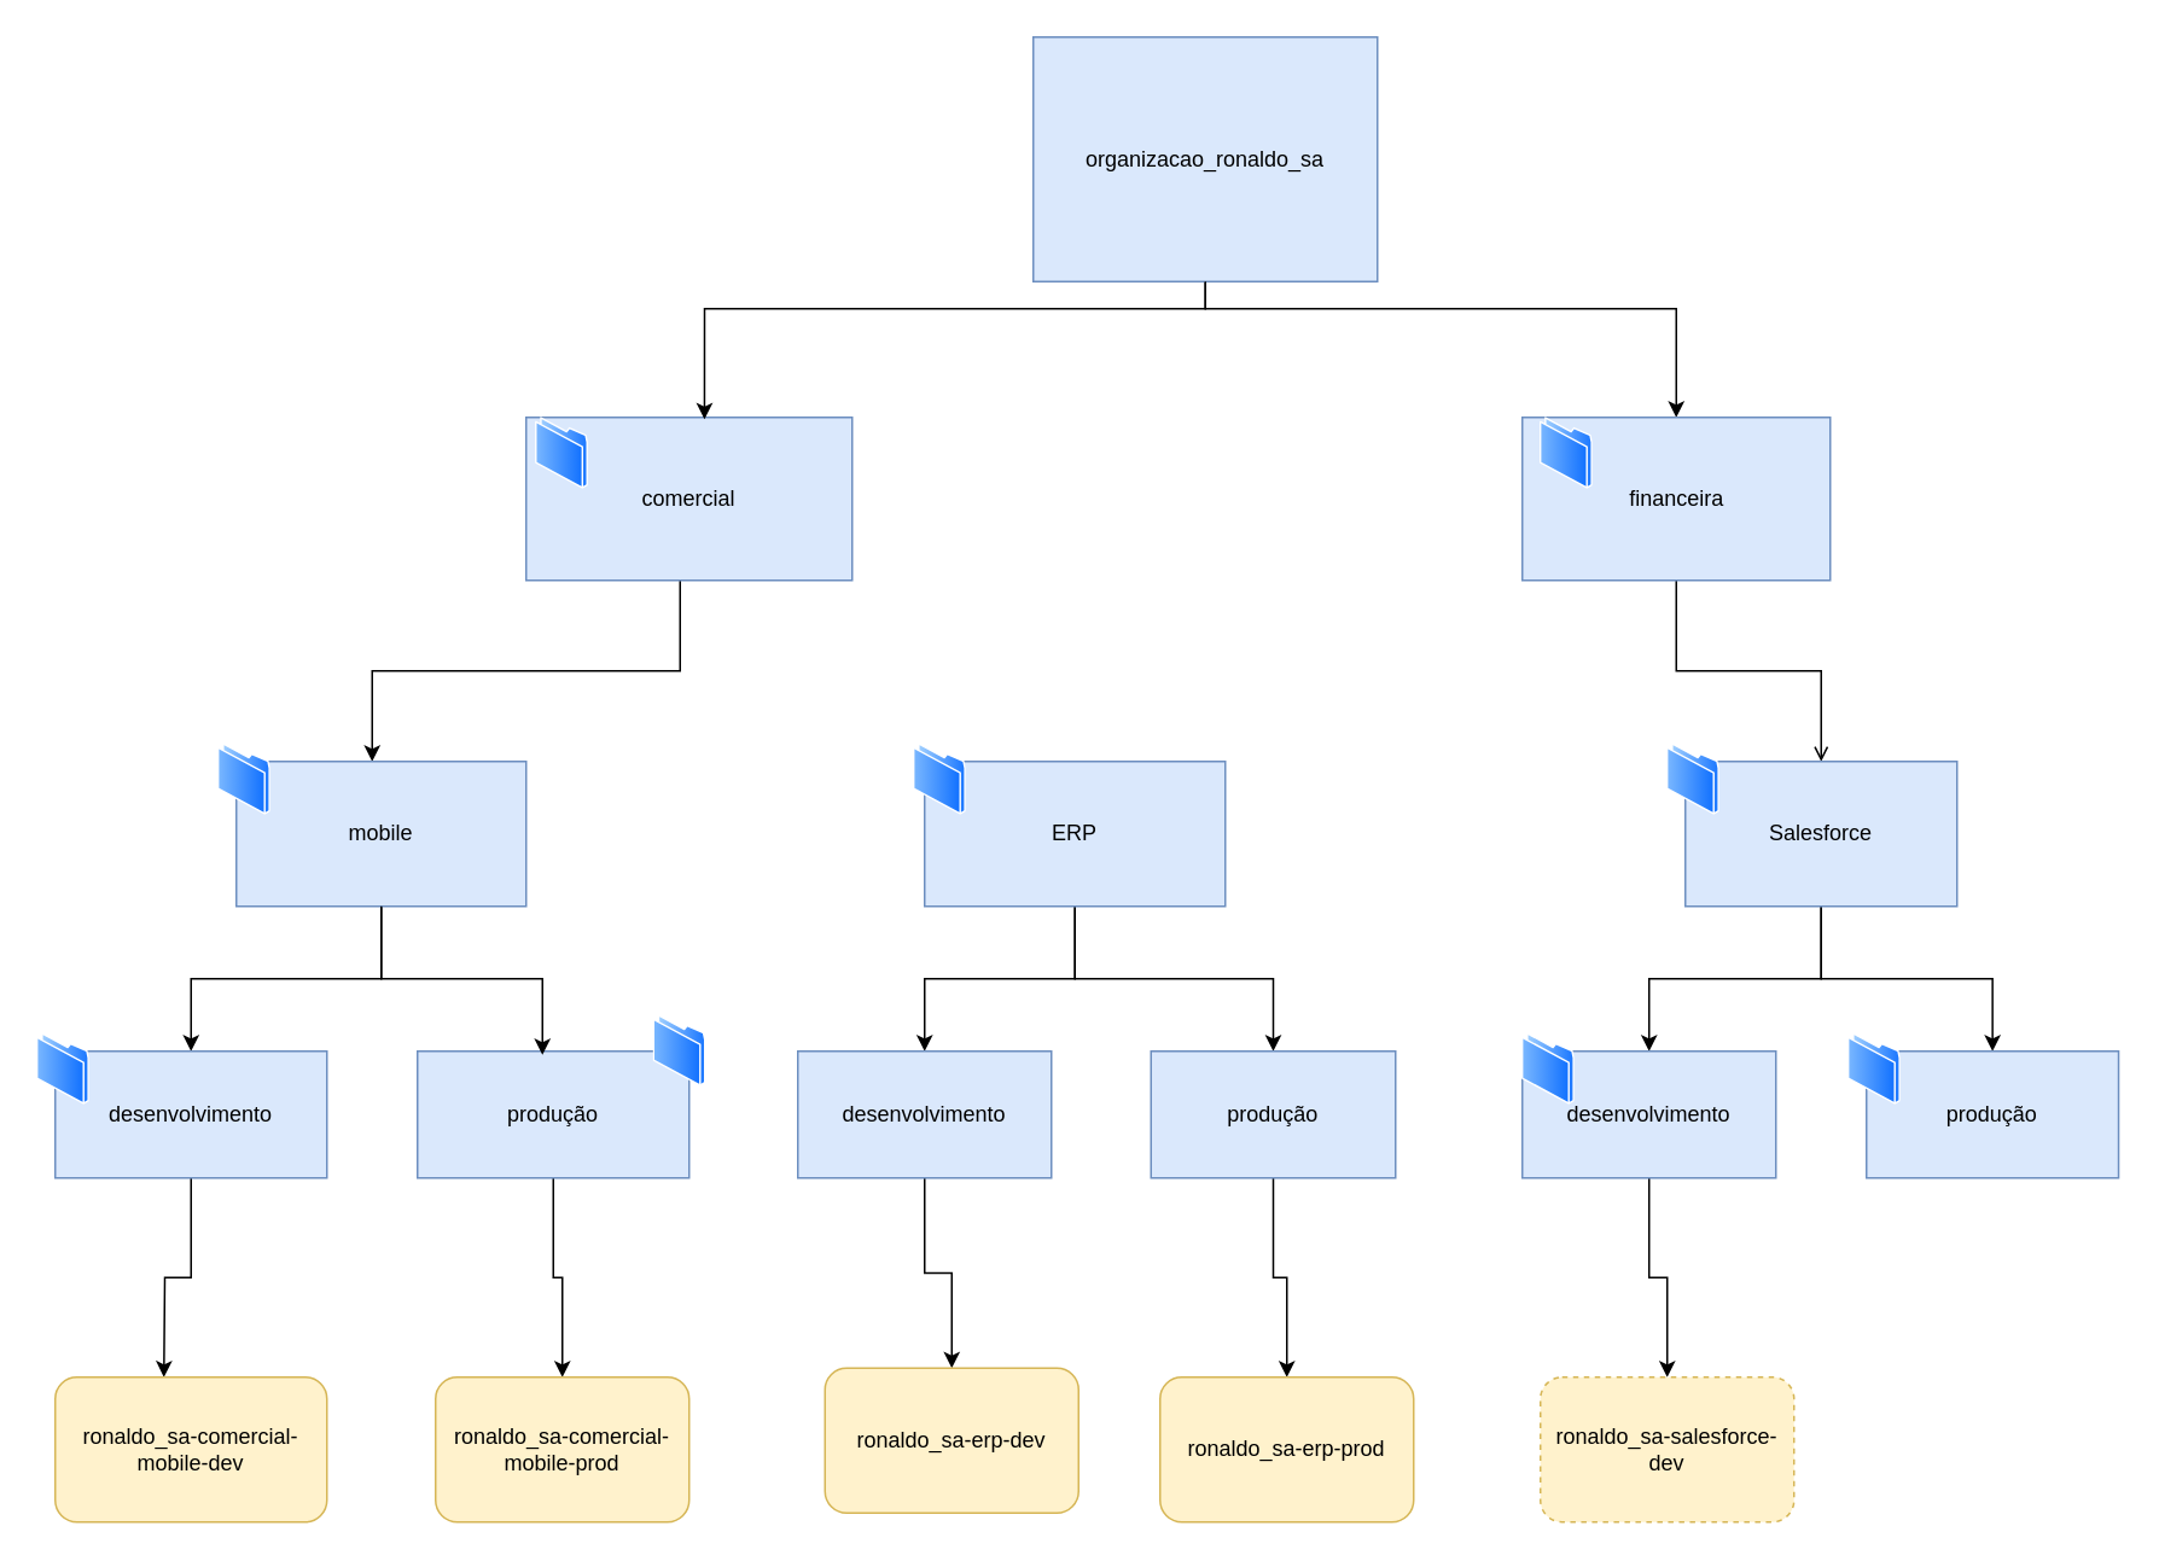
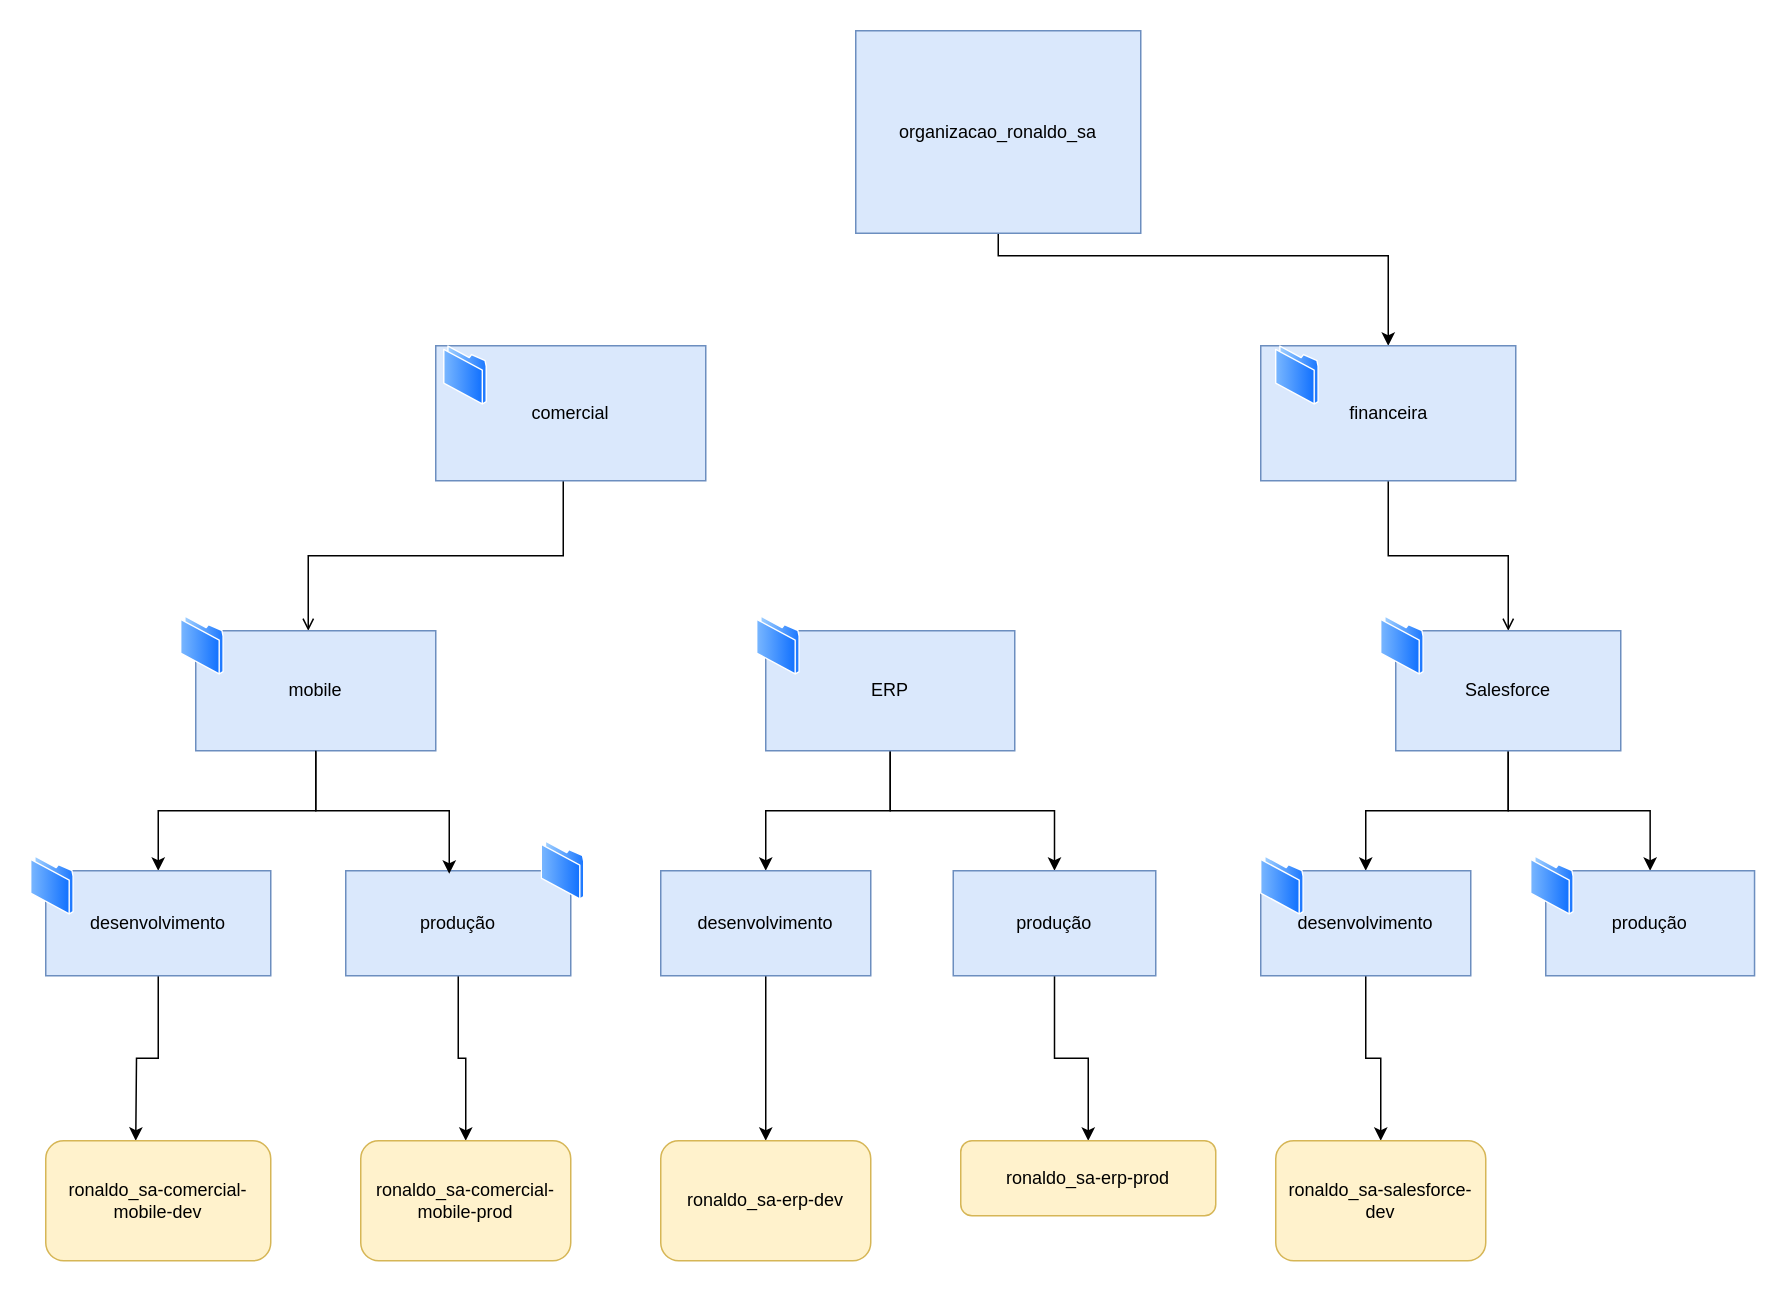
  <mxCell id="0" />
  <mxCell id="1" parent="0" />
  <mxCell id="2" style="edgeStyle=orthogonalEdgeStyle;rounded=0;orthogonalLoop=1;jettySize=auto;html=1;" parent="1" source="3" target="7" edge="1"><mxGeometry relative="1" as="geometry"><Array as="points"><mxPoint x="665" y="170" /><mxPoint x="925" y="170" /></Array></mxGeometry></mxCell>
  <mxCell id="3" value="&lt;font style=&quot;vertical-align: inherit;&quot;&gt;&lt;font style=&quot;vertical-align: inherit;&quot;&gt;organizacao_ronaldo_sa&lt;/font&gt;&lt;/font&gt;" style="rounded=0;whiteSpace=wrap;html=1;fillColor=#dae8fc;strokeColor=#6c8ebf;" parent="1" vertex="1"><mxGeometry x="570" y="20" width="190" height="135" as="geometry" /></mxCell>
- <mxCell id="4" style="edgeStyle=orthogonalEdgeStyle;rounded=0;orthogonalLoop=1;jettySize=auto;html=1;" parent="1" source="5" target="11" edge="1"><mxGeometry relative="1" as="geometry"><Array as="points"><mxPoint x="375" y="370" /><mxPoint x="205" y="370" /></Array></mxGeometry></mxCell>
+ <mxCell id="4" style="edgeStyle=orthogonalEdgeStyle;rounded=0;orthogonalLoop=1;jettySize=auto;html=1;endArrow=open;" parent="1" source="5" target="11" edge="1"><mxGeometry relative="1" as="geometry"><Array as="points"><mxPoint x="375" y="370" /><mxPoint x="205" y="370" /></Array></mxGeometry></mxCell>
  <mxCell id="5" value="&lt;font style=&quot;vertical-align: inherit;&quot;&gt;&lt;font style=&quot;vertical-align: inherit;&quot;&gt;comercial&lt;/font&gt;&lt;/font&gt;" style="rounded=0;whiteSpace=wrap;html=1;fillColor=#dae8fc;strokeColor=#6c8ebf;" parent="1" vertex="1"><mxGeometry x="290" y="230" width="180" height="90" as="geometry" /></mxCell>
  <mxCell id="6" style="edgeStyle=orthogonalEdgeStyle;rounded=0;orthogonalLoop=1;jettySize=auto;html=1;entryX=0.5;entryY=0;entryDx=0;entryDy=0;endArrow=open;" parent="1" source="7" target="34" edge="1"><mxGeometry relative="1" as="geometry" /></mxCell>
  <mxCell id="7" value="financeira" style="rounded=0;html=1;fillColor=#dae8fc;strokeColor=#6c8ebf;" parent="1" vertex="1"><mxGeometry x="840" y="230" width="170" height="90" as="geometry" /></mxCell>
- <mxCell id="8" style="edgeStyle=orthogonalEdgeStyle;rounded=0;orthogonalLoop=1;jettySize=auto;html=1;entryX=0.547;entryY=0.011;entryDx=0;entryDy=0;entryPerimeter=0;" parent="1" source="3" target="5" edge="1"><mxGeometry relative="1" as="geometry"><mxPoint x="510" y="130" as="sourcePoint" /><Array as="points"><mxPoint x="530" y="170" /><mxPoint x="383" y="170" /></Array></mxGeometry></mxCell>
  <mxCell id="9" value="" style="image;aspect=fixed;perimeter=ellipsePerimeter;html=1;align=center;shadow=0;dashed=0;spacingTop=3;image=img/lib/active_directory/folder.svg;" parent="1" vertex="1"><mxGeometry x="295.4" y="230" width="29.2" height="40" as="geometry" /></mxCell>
  <mxCell id="10" value="" style="edgeStyle=orthogonalEdgeStyle;rounded=0;orthogonalLoop=1;jettySize=auto;html=1;" parent="1" source="11" target="16" edge="1"><mxGeometry relative="1" as="geometry" /></mxCell>
  <mxCell id="11" value="mobile" style="rounded=0;whiteSpace=wrap;html=1;fillColor=#dae8fc;strokeColor=#6c8ebf;" parent="1" vertex="1"><mxGeometry x="130" y="420" width="160" height="80" as="geometry" /></mxCell>
  <mxCell id="12" style="edgeStyle=orthogonalEdgeStyle;rounded=0;orthogonalLoop=1;jettySize=auto;html=1;entryX=0.5;entryY=0;entryDx=0;entryDy=0;" parent="1" source="14" target="20" edge="1"><mxGeometry relative="1" as="geometry" /></mxCell>
  <mxCell id="13" style="edgeStyle=orthogonalEdgeStyle;rounded=0;orthogonalLoop=1;jettySize=auto;html=1;entryX=0.5;entryY=0;entryDx=0;entryDy=0;" parent="1" source="14" target="22" edge="1"><mxGeometry relative="1" as="geometry" /></mxCell>
  <mxCell id="14" value="ERP" style="rounded=0;whiteSpace=wrap;html=1;fillColor=#dae8fc;strokeColor=#6c8ebf;" parent="1" vertex="1"><mxGeometry x="510" y="420" width="166" height="80" as="geometry" /></mxCell>
  <mxCell id="15" style="edgeStyle=orthogonalEdgeStyle;rounded=0;orthogonalLoop=1;jettySize=auto;html=1;entryX=0.5;entryY=0;entryDx=0;entryDy=0;" parent="1" source="16" edge="1"><mxGeometry relative="1" as="geometry"><mxPoint x="90" y="760" as="targetPoint" /></mxGeometry></mxCell>
  <mxCell id="16" value="desenvolvimento" style="rounded=0;whiteSpace=wrap;html=1;fillColor=#dae8fc;strokeColor=#6c8ebf;" parent="1" vertex="1"><mxGeometry x="30" y="580" width="150" height="70" as="geometry" /></mxCell>
  <mxCell id="17" style="edgeStyle=orthogonalEdgeStyle;rounded=0;orthogonalLoop=1;jettySize=auto;html=1;entryX=0.5;entryY=0;entryDx=0;entryDy=0;" parent="1" source="18" target="25" edge="1"><mxGeometry relative="1" as="geometry" /></mxCell>
  <mxCell id="18" value="produção" style="rounded=0;whiteSpace=wrap;html=1;fillColor=#dae8fc;strokeColor=#6c8ebf;" parent="1" vertex="1"><mxGeometry x="230" y="580" width="150" height="70" as="geometry" /></mxCell>
  <mxCell id="19" style="edgeStyle=orthogonalEdgeStyle;rounded=0;orthogonalLoop=1;jettySize=auto;html=1;entryX=0.5;entryY=0;entryDx=0;entryDy=0;" parent="1" source="20" target="26" edge="1"><mxGeometry relative="1" as="geometry" /></mxCell>
  <mxCell id="20" value="desenvolvimento" style="rounded=0;whiteSpace=wrap;html=1;fillColor=#dae8fc;strokeColor=#6c8ebf;" parent="1" vertex="1"><mxGeometry x="440" y="580" width="140" height="70" as="geometry" /></mxCell>
  <mxCell id="21" style="edgeStyle=orthogonalEdgeStyle;rounded=0;orthogonalLoop=1;jettySize=auto;html=1;entryX=0.5;entryY=0;entryDx=0;entryDy=0;" parent="1" source="22" target="27" edge="1"><mxGeometry relative="1" as="geometry" /></mxCell>
  <mxCell id="22" value="produção" style="rounded=0;whiteSpace=wrap;html=1;fillColor=#dae8fc;strokeColor=#6c8ebf;" parent="1" vertex="1"><mxGeometry x="635" y="580" width="135" height="70" as="geometry" /></mxCell>
  <mxCell id="23" style="edgeStyle=orthogonalEdgeStyle;rounded=0;orthogonalLoop=1;jettySize=auto;html=1;entryX=0.46;entryY=0.029;entryDx=0;entryDy=0;entryPerimeter=0;" parent="1" source="11" target="18" edge="1"><mxGeometry relative="1" as="geometry" /></mxCell>
  <mxCell id="24" value="ronaldo_sa-comercial-mobile-dev" style="rounded=1;whiteSpace=wrap;html=1;fillColor=#fff2cc;strokeColor=#d6b656;" parent="1" vertex="1"><mxGeometry x="30" y="760" width="150" height="80" as="geometry" /></mxCell>
  <mxCell id="25" value="&lt;font style=&quot;vertical-align: inherit;&quot;&gt;&lt;font style=&quot;vertical-align: inherit;&quot;&gt;ronaldo_sa-comercial-mobile-prod&lt;/font&gt;&lt;/font&gt;" style="rounded=1;whiteSpace=wrap;html=1;fillColor=#fff2cc;strokeColor=#d6b656;" parent="1" vertex="1"><mxGeometry x="240" y="760" width="140" height="80" as="geometry" /></mxCell>
- <mxCell id="26" value="&lt;font style=&quot;vertical-align: inherit;&quot;&gt;&lt;font style=&quot;vertical-align: inherit;&quot;&gt;ronaldo_sa-erp-dev&lt;/font&gt;&lt;/font&gt;" style="rounded=1;whiteSpace=wrap;html=1;fillColor=#fff2cc;strokeColor=#d6b656;" parent="1" vertex="1"><mxGeometry x="455" y="755" width="140" height="80" as="geometry" /></mxCell>
- <mxCell id="27" value="&lt;font style=&quot;vertical-align: inherit;&quot;&gt;&lt;font style=&quot;vertical-align: inherit;&quot;&gt;&lt;font style=&quot;vertical-align: inherit;&quot;&gt;&lt;font style=&quot;vertical-align: inherit;&quot;&gt;ronaldo_sa-erp-prod&lt;/font&gt;&lt;/font&gt;&lt;/font&gt;&lt;/font&gt;" style="rounded=1;whiteSpace=wrap;html=1;fillColor=#fff2cc;strokeColor=#d6b656;" parent="1" vertex="1"><mxGeometry x="640" y="760" width="140" height="80" as="geometry" /></mxCell>
+ <mxCell id="26" value="&lt;font style=&quot;vertical-align: inherit;&quot;&gt;&lt;font style=&quot;vertical-align: inherit;&quot;&gt;ronaldo_sa-erp-dev&lt;/font&gt;&lt;/font&gt;" style="rounded=1;whiteSpace=wrap;html=1;fillColor=#fff2cc;strokeColor=#d6b656;" parent="1" vertex="1"><mxGeometry x="440" y="760" width="140" height="80" as="geometry" /></mxCell>
+ <mxCell id="27" value="&lt;font style=&quot;vertical-align: inherit;&quot;&gt;&lt;font style=&quot;vertical-align: inherit;&quot;&gt;&lt;font style=&quot;vertical-align: inherit;&quot;&gt;&lt;font style=&quot;vertical-align: inherit;&quot;&gt;ronaldo_sa-erp-prod&lt;/font&gt;&lt;/font&gt;&lt;/font&gt;&lt;/font&gt;" style="rounded=1;whiteSpace=wrap;html=1;fillColor=#fff2cc;strokeColor=#d6b656;" parent="1" vertex="1"><mxGeometry x="640" y="760" width="170" height="50" as="geometry" /></mxCell>
  <mxCell id="28" value="" style="image;aspect=fixed;perimeter=ellipsePerimeter;html=1;align=center;shadow=0;dashed=0;spacingTop=3;image=img/lib/active_directory/folder.svg;" parent="1" vertex="1"><mxGeometry y="410" width="29.2" height="40" as="geometry" x="120" /></mxCell>
  <mxCell id="29" value="" style="image;aspect=fixed;perimeter=ellipsePerimeter;html=1;align=center;shadow=0;dashed=0;spacingTop=3;image=img/lib/active_directory/folder.svg;" parent="1" vertex="1"><mxGeometry x="20" y="570" width="29.2" height="40" as="geometry" /></mxCell>
  <mxCell id="30" value="" style="image;aspect=fixed;perimeter=ellipsePerimeter;html=1;align=center;shadow=0;dashed=0;spacingTop=3;image=img/lib/active_directory/folder.svg;" parent="1" vertex="1"><mxGeometry x="360.4" y="560" width="29.2" height="40" as="geometry" /></mxCell>
  <mxCell id="31" value="" style="image;aspect=fixed;perimeter=ellipsePerimeter;html=1;align=center;shadow=0;dashed=0;spacingTop=3;image=img/lib/active_directory/folder.svg;" parent="1" vertex="1"><mxGeometry x="504" y="410" width="29.2" height="40" as="geometry" /></mxCell>
  <mxCell id="32" style="edgeStyle=orthogonalEdgeStyle;rounded=0;orthogonalLoop=1;jettySize=auto;html=1;entryX=0.5;entryY=0;entryDx=0;entryDy=0;" parent="1" source="34" target="36" edge="1"><mxGeometry relative="1" as="geometry" /></mxCell>
  <mxCell id="33" style="edgeStyle=orthogonalEdgeStyle;rounded=0;orthogonalLoop=1;jettySize=auto;html=1;entryX=0.5;entryY=0;entryDx=0;entryDy=0;" parent="1" source="34" target="37" edge="1"><mxGeometry relative="1" as="geometry" /></mxCell>
  <mxCell id="34" value="&lt;font style=&quot;vertical-align: inherit;&quot;&gt;&lt;font style=&quot;vertical-align: inherit;&quot;&gt;Salesforce&lt;/font&gt;&lt;/font&gt;" style="rounded=0;whiteSpace=wrap;html=1;fillColor=#dae8fc;strokeColor=#6c8ebf;" parent="1" vertex="1"><mxGeometry x="930" y="420" width="150" height="80" as="geometry" /></mxCell>
  <mxCell id="35" style="edgeStyle=orthogonalEdgeStyle;rounded=0;orthogonalLoop=1;jettySize=auto;html=1;entryX=0.5;entryY=0;entryDx=0;entryDy=0;" parent="1" source="36" target="38" edge="1"><mxGeometry relative="1" as="geometry" /></mxCell>
  <mxCell id="36" value="&lt;font style=&quot;vertical-align: inherit;&quot;&gt;&lt;font style=&quot;vertical-align: inherit;&quot;&gt;&lt;font style=&quot;vertical-align: inherit;&quot;&gt;&lt;font style=&quot;vertical-align: inherit;&quot;&gt;desenvolvimento&lt;/font&gt;&lt;/font&gt;&lt;/font&gt;&lt;/font&gt;" style="rounded=0;whiteSpace=wrap;html=1;fillColor=#dae8fc;strokeColor=#6c8ebf;" parent="1" vertex="1"><mxGeometry x="840" y="580" width="140" height="70" as="geometry" /></mxCell>
  <mxCell id="37" value="&lt;font style=&quot;vertical-align: inherit;&quot;&gt;&lt;font style=&quot;vertical-align: inherit;&quot;&gt;produção&lt;/font&gt;&lt;/font&gt;" style="rounded=0;whiteSpace=wrap;html=1;fillColor=#dae8fc;strokeColor=#6c8ebf;" parent="1" vertex="1"><mxGeometry x="1030" y="580" width="139.2" height="70" as="geometry" /></mxCell>
- <mxCell id="38" value="&lt;font style=&quot;vertical-align: inherit;&quot;&gt;&lt;font style=&quot;vertical-align: inherit;&quot;&gt;ronaldo_sa-salesforce-dev&lt;/font&gt;&lt;/font&gt;" style="rounded=1;whiteSpace=wrap;html=1;fillColor=#fff2cc;strokeColor=#d6b656;dashed=1;" parent="1" vertex="1"><mxGeometry x="850" y="760" width="140" height="80" as="geometry" /></mxCell>
+ <mxCell id="38" value="&lt;font style=&quot;vertical-align: inherit;&quot;&gt;&lt;font style=&quot;vertical-align: inherit;&quot;&gt;ronaldo_sa-salesforce-dev&lt;/font&gt;&lt;/font&gt;" style="rounded=1;whiteSpace=wrap;html=1;fillColor=#fff2cc;strokeColor=#d6b656;" parent="1" vertex="1"><mxGeometry x="850" y="760" width="140" height="80" as="geometry" /></mxCell>
  <mxCell id="39" value="" style="image;aspect=fixed;perimeter=ellipsePerimeter;html=1;align=center;shadow=0;dashed=0;spacingTop=3;image=img/lib/active_directory/folder.svg;" parent="1" vertex="1"><mxGeometry x="920" y="410" width="29.2" height="40" as="geometry" /></mxCell>
  <mxCell id="40" value="" style="image;aspect=fixed;perimeter=ellipsePerimeter;html=1;align=center;shadow=0;dashed=0;spacingTop=3;image=img/lib/active_directory/folder.svg;" parent="1" vertex="1"><mxGeometry x="840" y="570" width="29.2" height="40" as="geometry" /></mxCell>
  <mxCell id="41" value="" style="image;aspect=fixed;perimeter=ellipsePerimeter;html=1;align=center;shadow=0;dashed=0;spacingTop=3;image=img/lib/active_directory/folder.svg;" parent="1" vertex="1"><mxGeometry x="1020" y="570" width="29.2" height="40" as="geometry" /></mxCell>
  <mxCell id="42" value="" style="image;aspect=fixed;perimeter=ellipsePerimeter;html=1;align=center;shadow=0;dashed=0;spacingTop=3;image=img/lib/active_directory/folder.svg;" parent="1" vertex="1"><mxGeometry x="850" y="230" width="29.2" height="40" as="geometry" /></mxCell>
